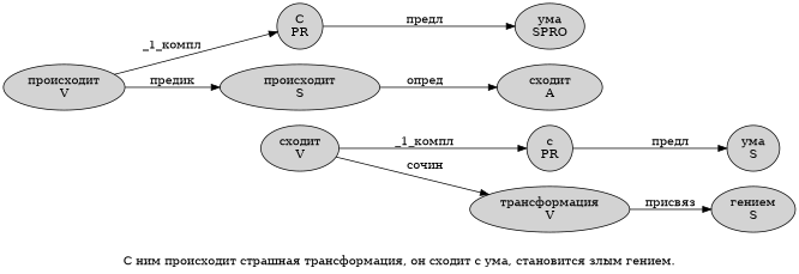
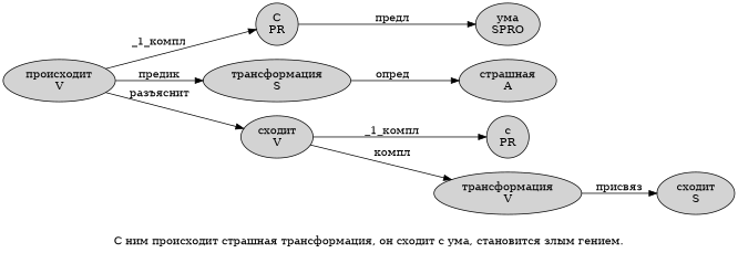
  digraph {
    label="С ним происходит страшная трансформация, он сходит с ума, становится злым гением."
    rankdir=LR
    node [fillcolor=lightgray penwidth=1 shape=ellipse style=filled]
    n1 [label="С\nPR"]
    n2 [label="ума\nSPRO"]
    n3 [label="происходит\nV"]
-   n4 [label="происходит\nS"]
+   n4 [label="трансформация\nS"]
    n5 [label="сходит\nV"]
-   n6 [label="сходит\nA"]
+   n6 [label="страшная\nA"]
    n7 [label="с\nPR"]
    n8 [label="трансформация\nV"]
-   n9 [label="ума\nS"]
-   n10 [label="гением\nS"]
+   n10 [label="сходит\nS"]
    n1 -> n2 [label="предл"]
    n3 -> n1 [label="_1_компл"]
    n3 -> n4 [label="предик"]
+   n3 -> n5 [label="разъяснит"]
    n4 -> n6 [label="опред"]
    n5 -> n7 [label="_1_компл"]
-   n5 -> n8 [label="сочин"]
-   n7 -> n9 [label="предл"]
+   n5 -> n8 [label="компл"]
    n8 -> n10 [label="присвяз"]
  }
